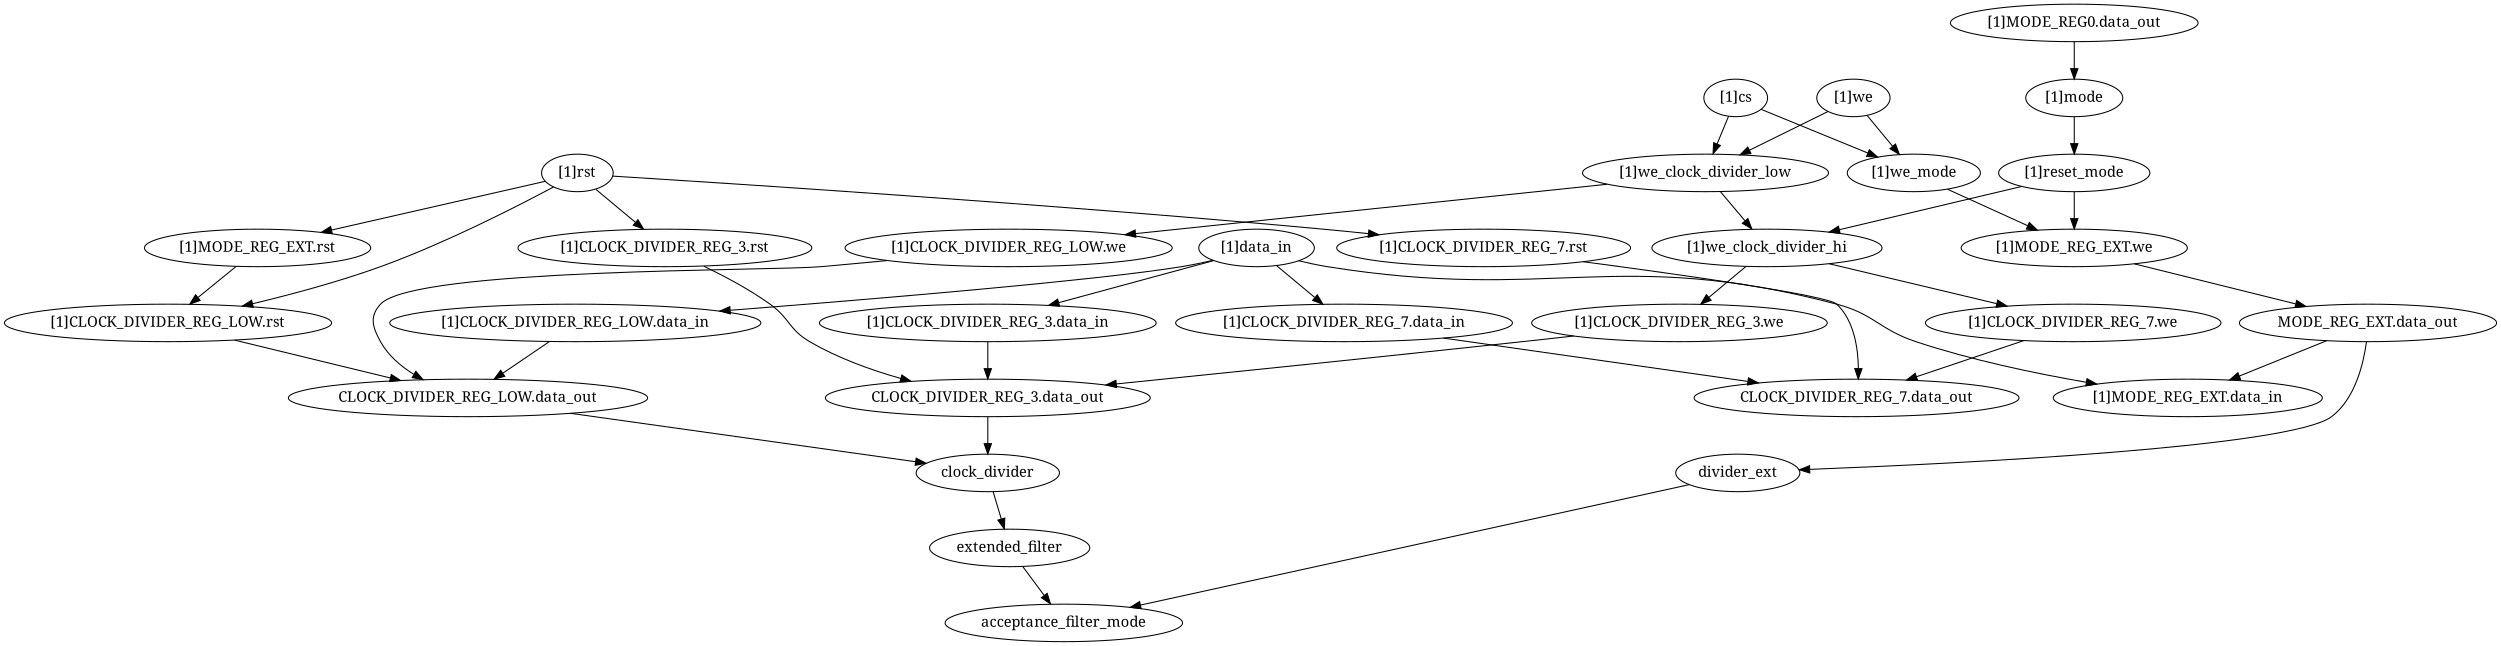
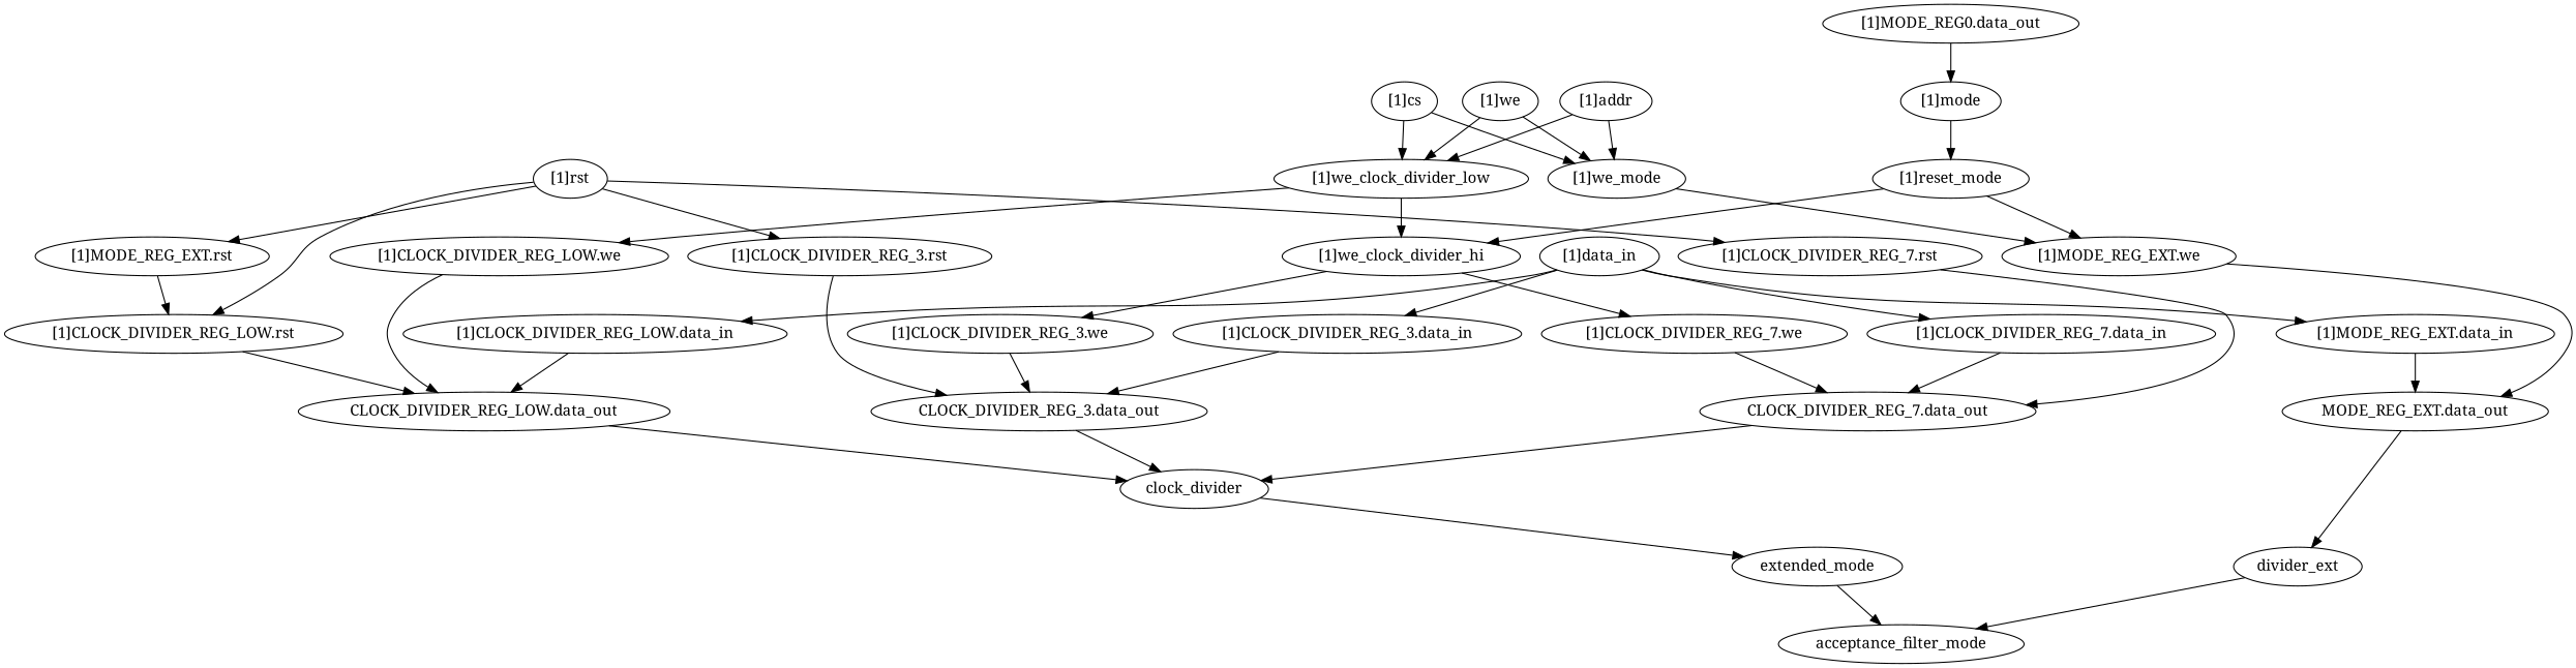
  strict digraph {
    fontname="Noto Serif"
    node [complexity=6 fontname="Noto Serif" importance=0.029302681926 rank=0.00225405245585]
    edge [fontname="Noto Serif"]
    "[1]rst" [importance=0.0445249140384 rank=0.0074208190064]
    "[1]CLOCK_DIVIDER_REG_LOW.rst" [importance=0.0424687983985 rank=0.00707813306641]
    "[1]CLOCK_DIVIDER_REG_7.rst" [importance=0.0425824769854 rank=0.00709707949757]
    "[1]MODE_REG_EXT.rst" [complexity=4 importance=0.0260564198641 rank=0.00651410496603]
    "[1]CLOCK_DIVIDER_REG_3.rst" [importance=0.0425824769854 rank=0.00709707949757]
    "CLOCK_DIVIDER_REG_LOW.data_out" [complexity=5 importance=0.0202548099784 rank=0.00405096199568]
    "CLOCK_DIVIDER_REG_7.data_out" [complexity=5 importance=0.0203116492719 rank=0.00406232985437]
    "CLOCK_DIVIDER_REG_3.data_out" [complexity=5 importance=0.0203116492719 rank=0.00406232985437]
    clock_divider [complexity=5 importance=0.0151250818636 rank=0.00302501637272]
    "MODE_REG_EXT.data_out" [complexity=3 importance=0.0120486207112 rank=0.00401620690374]
    n11 [complexity=3 importance=0.00699061598845 label=divider_ext rank=0.00233020532948]
    "[1]cs" [complexity=13]
    "[1]we_clock_divider_low" [complexity=9 importance=0.0273602448731 rank=0.00304002720812]
    "[1]we_mode" [complexity=4 importance=0.0163690417398 rank=0.00409226043496]
    "[1]CLOCK_DIVIDER_REG_LOW.we" [importance=0.0227014384159 rank=0.00378357306932]
    "[1]we_clock_divider_hi" [importance=0.0253430251167 rank=0.00422383751945]
    "[1]MODE_REG_EXT.we" [complexity=4 importance=0.0143518219835 rank=0.00358795549587]
    "[1]CLOCK_DIVIDER_REG_3.we" [importance=0.0228717600496 rank=0.00381196000826]
    "[1]CLOCK_DIVIDER_REG_7.we" [importance=0.0228717600496 rank=0.00381196000826]
    acceptance_filter_mode [complexity=0 importance=0.00251957811237 rank=0.0]
-   extended_mode [complexity=3 importance=0.00543200461494 rank=0.00181066820498 label=extended_filter]
+   extended_mode [complexity=3 importance=0.00543200461494 rank=0.00181066820498]
    "[1]we" [complexity=13]
    "[1]reset_mode" [complexity=9 importance=0.0281516711355 rank=0.0031279634595]
    "[1]MODE_REG0.data_out" [complexity=11 importance=0.0398471502675 rank=0.00362246820614]
    "[1]mode" [complexity=11 importance=0.0333450574451 rank=0.00303136885865]
    "[1]data_in" [complexity=7 importance=0.0242242662505 rank=0.00346060946436]
    "[1]CLOCK_DIVIDER_REG_3.data_in" [complexity=7 importance=0.0222818291976 rank=0.0031831184568]
    "[1]CLOCK_DIVIDER_REG_7.data_in" [complexity=7 importance=0.0222818291976 rank=0.0031831184568]
    "[1]MODE_REG_EXT.data_in" [complexity=5 importance=0.0140188006369 rank=0.00280376012739]
    "[1]CLOCK_DIVIDER_REG_LOW.data_in" [complexity=7 importance=0.0222249899041 rank=0.00317499855773]
+   "[1]addr" [complexity=13]
    "[1]rst" -> "[1]CLOCK_DIVIDER_REG_LOW.rst"
    "[1]rst" -> "[1]CLOCK_DIVIDER_REG_7.rst"
    "[1]rst" -> "[1]MODE_REG_EXT.rst"
    "[1]rst" -> "[1]CLOCK_DIVIDER_REG_3.rst"
    "[1]CLOCK_DIVIDER_REG_LOW.rst" -> "CLOCK_DIVIDER_REG_LOW.data_out"
    "[1]CLOCK_DIVIDER_REG_7.rst" -> "CLOCK_DIVIDER_REG_7.data_out"
    "[1]MODE_REG_EXT.rst" -> "[1]CLOCK_DIVIDER_REG_LOW.rst"
    "[1]CLOCK_DIVIDER_REG_3.rst" -> "CLOCK_DIVIDER_REG_3.data_out"
    "CLOCK_DIVIDER_REG_LOW.data_out" -> clock_divider
+   "CLOCK_DIVIDER_REG_7.data_out" -> clock_divider
    "CLOCK_DIVIDER_REG_3.data_out" -> clock_divider
    clock_divider -> extended_mode
    "MODE_REG_EXT.data_out" -> n11
    n11 -> acceptance_filter_mode
    "[1]cs" -> "[1]we_clock_divider_low"
    "[1]cs" -> "[1]we_mode"
    "[1]we_clock_divider_low" -> "[1]CLOCK_DIVIDER_REG_LOW.we"
    "[1]we_clock_divider_low" -> "[1]we_clock_divider_hi"
    "[1]we_mode" -> "[1]MODE_REG_EXT.we"
    "[1]CLOCK_DIVIDER_REG_LOW.we" -> "CLOCK_DIVIDER_REG_LOW.data_out"
    "[1]we_clock_divider_hi" -> "[1]CLOCK_DIVIDER_REG_3.we"
    "[1]we_clock_divider_hi" -> "[1]CLOCK_DIVIDER_REG_7.we"
    "[1]MODE_REG_EXT.we" -> "MODE_REG_EXT.data_out"
    "[1]CLOCK_DIVIDER_REG_3.we" -> "CLOCK_DIVIDER_REG_3.data_out"
    "[1]CLOCK_DIVIDER_REG_7.we" -> "CLOCK_DIVIDER_REG_7.data_out"
    extended_mode -> acceptance_filter_mode
    "[1]we" -> "[1]we_clock_divider_low"
    "[1]we" -> "[1]we_mode"
    "[1]reset_mode" -> "[1]we_clock_divider_hi"
    "[1]reset_mode" -> "[1]MODE_REG_EXT.we"
    "[1]MODE_REG0.data_out" -> "[1]mode"
    "[1]mode" -> "[1]reset_mode"
    "[1]data_in" -> "[1]CLOCK_DIVIDER_REG_3.data_in"
    "[1]data_in" -> "[1]CLOCK_DIVIDER_REG_7.data_in"
    "[1]data_in" -> "[1]MODE_REG_EXT.data_in"
    "[1]data_in" -> "[1]CLOCK_DIVIDER_REG_LOW.data_in"
    "[1]CLOCK_DIVIDER_REG_3.data_in" -> "CLOCK_DIVIDER_REG_3.data_out"
    "[1]CLOCK_DIVIDER_REG_7.data_in" -> "CLOCK_DIVIDER_REG_7.data_out"
-   "MODE_REG_EXT.data_out" -> "[1]MODE_REG_EXT.data_in"
+   "[1]MODE_REG_EXT.data_in" -> "MODE_REG_EXT.data_out"
    "[1]CLOCK_DIVIDER_REG_LOW.data_in" -> "CLOCK_DIVIDER_REG_LOW.data_out"
+   "[1]addr" -> "[1]we_clock_divider_low"
+   "[1]addr" -> "[1]we_mode"
  }
